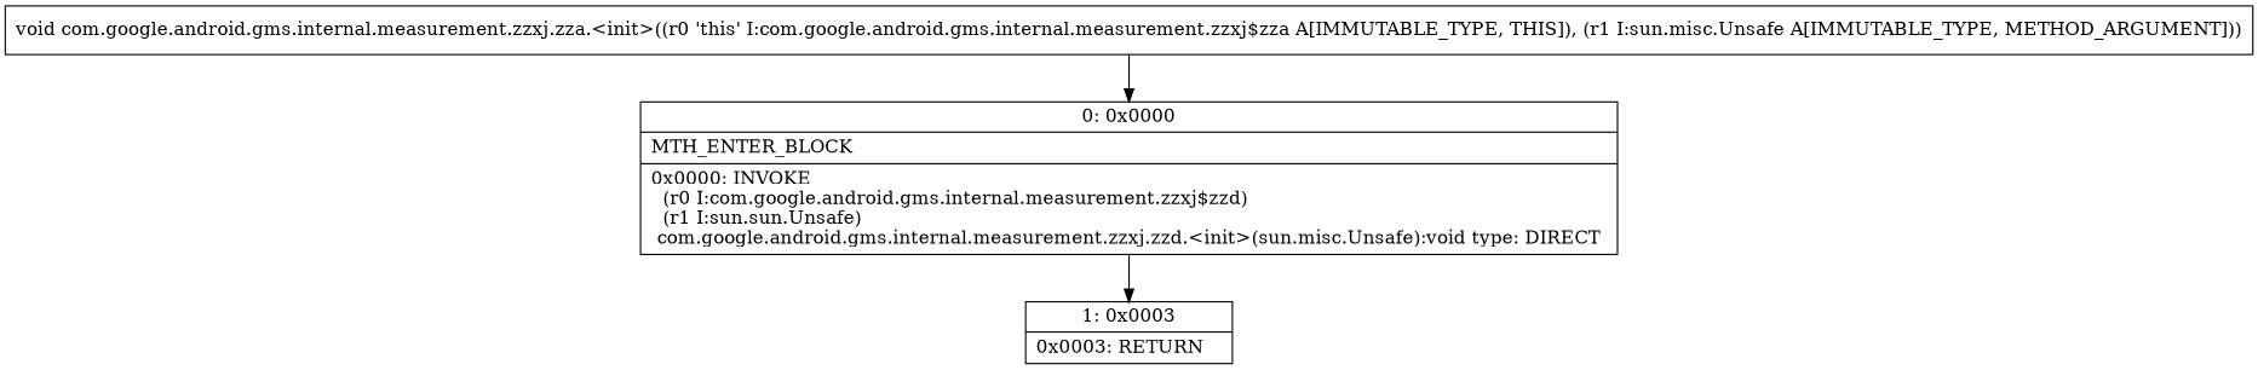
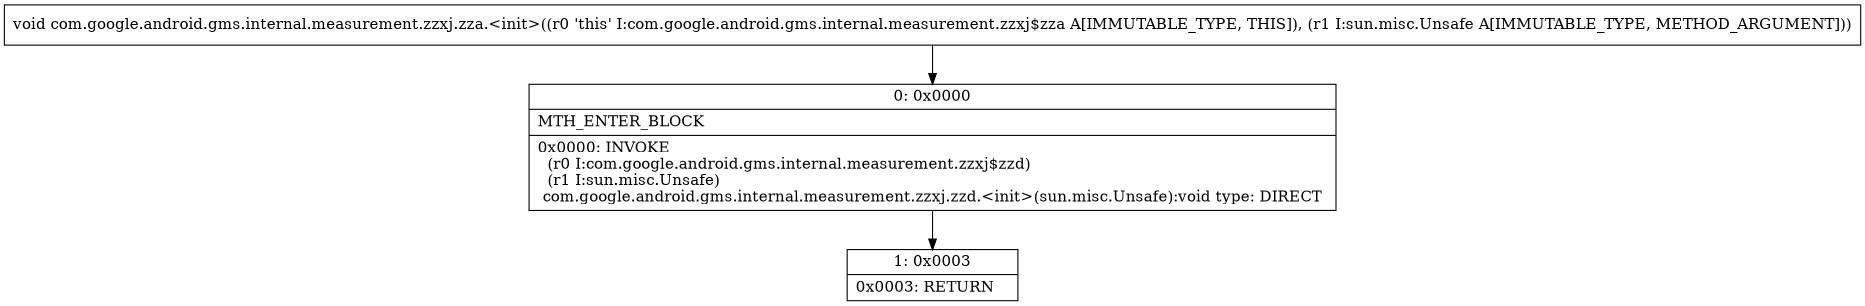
  digraph {
    node [shape=record]
-   n1 [label="{0\:\ 0x0000|MTH_ENTER_BLOCK\l|0x0000: INVOKE  \l  (r0 I:com.google.android.gms.internal.measurement.zzxj$zzd)\l  (r1 I:sun.sun.Unsafe)\l com.google.android.gms.internal.measurement.zzxj.zzd.\<init\>(sun.misc.Unsafe):void type: DIRECT \l}"]
+   n1 [label="{0\:\ 0x0000|MTH_ENTER_BLOCK\l|0x0000: INVOKE  \l  (r0 I:com.google.android.gms.internal.measurement.zzxj$zzd)\l  (r1 I:sun.misc.Unsafe)\l com.google.android.gms.internal.measurement.zzxj.zzd.\<init\>(sun.misc.Unsafe):void type: DIRECT \l}"]
    n2 [label="{1\:\ 0x0003|0x0003: RETURN   \l}"]
    n3 [label="{void com.google.android.gms.internal.measurement.zzxj.zza.\<init\>((r0 'this' I:com.google.android.gms.internal.measurement.zzxj$zza A[IMMUTABLE_TYPE, THIS]), (r1 I:sun.misc.Unsafe A[IMMUTABLE_TYPE, METHOD_ARGUMENT])) }"]
    n1 -> n2
    n3 -> n1
  }
